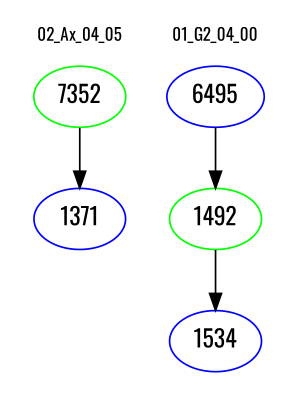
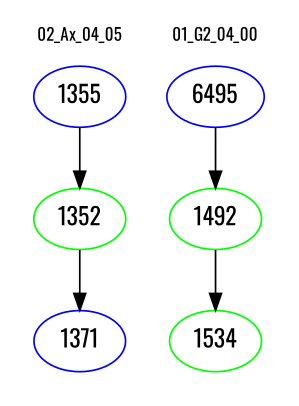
  digraph {
    fontname=Oswald
    node [color=blue fontname=Oswald]
    edge [color=black fontname=Oswald]
-   n2 [color=green label=7352]
+   n1 [label=1355]
+   n2 [color=green label=1352]
    n3 [label=1371]
    n4 [label=6495]
    n5 [color=green label=1492]
-   n6 [label=1534]
+   n6 [color=green label=1534]
    subgraph cluster_1 {
      color=white
      fontsize=10
      label="02_Ax_04_05"
+     n1
      n2
      n3
    }
    subgraph cluster_2 {
      color=white
      fontsize=10
      label="01_G2_04_00"
      n4
      n5
      n6
    }
+   n1 -> n2
    n2 -> n3
    n4 -> n5
    n5 -> n6
  }
